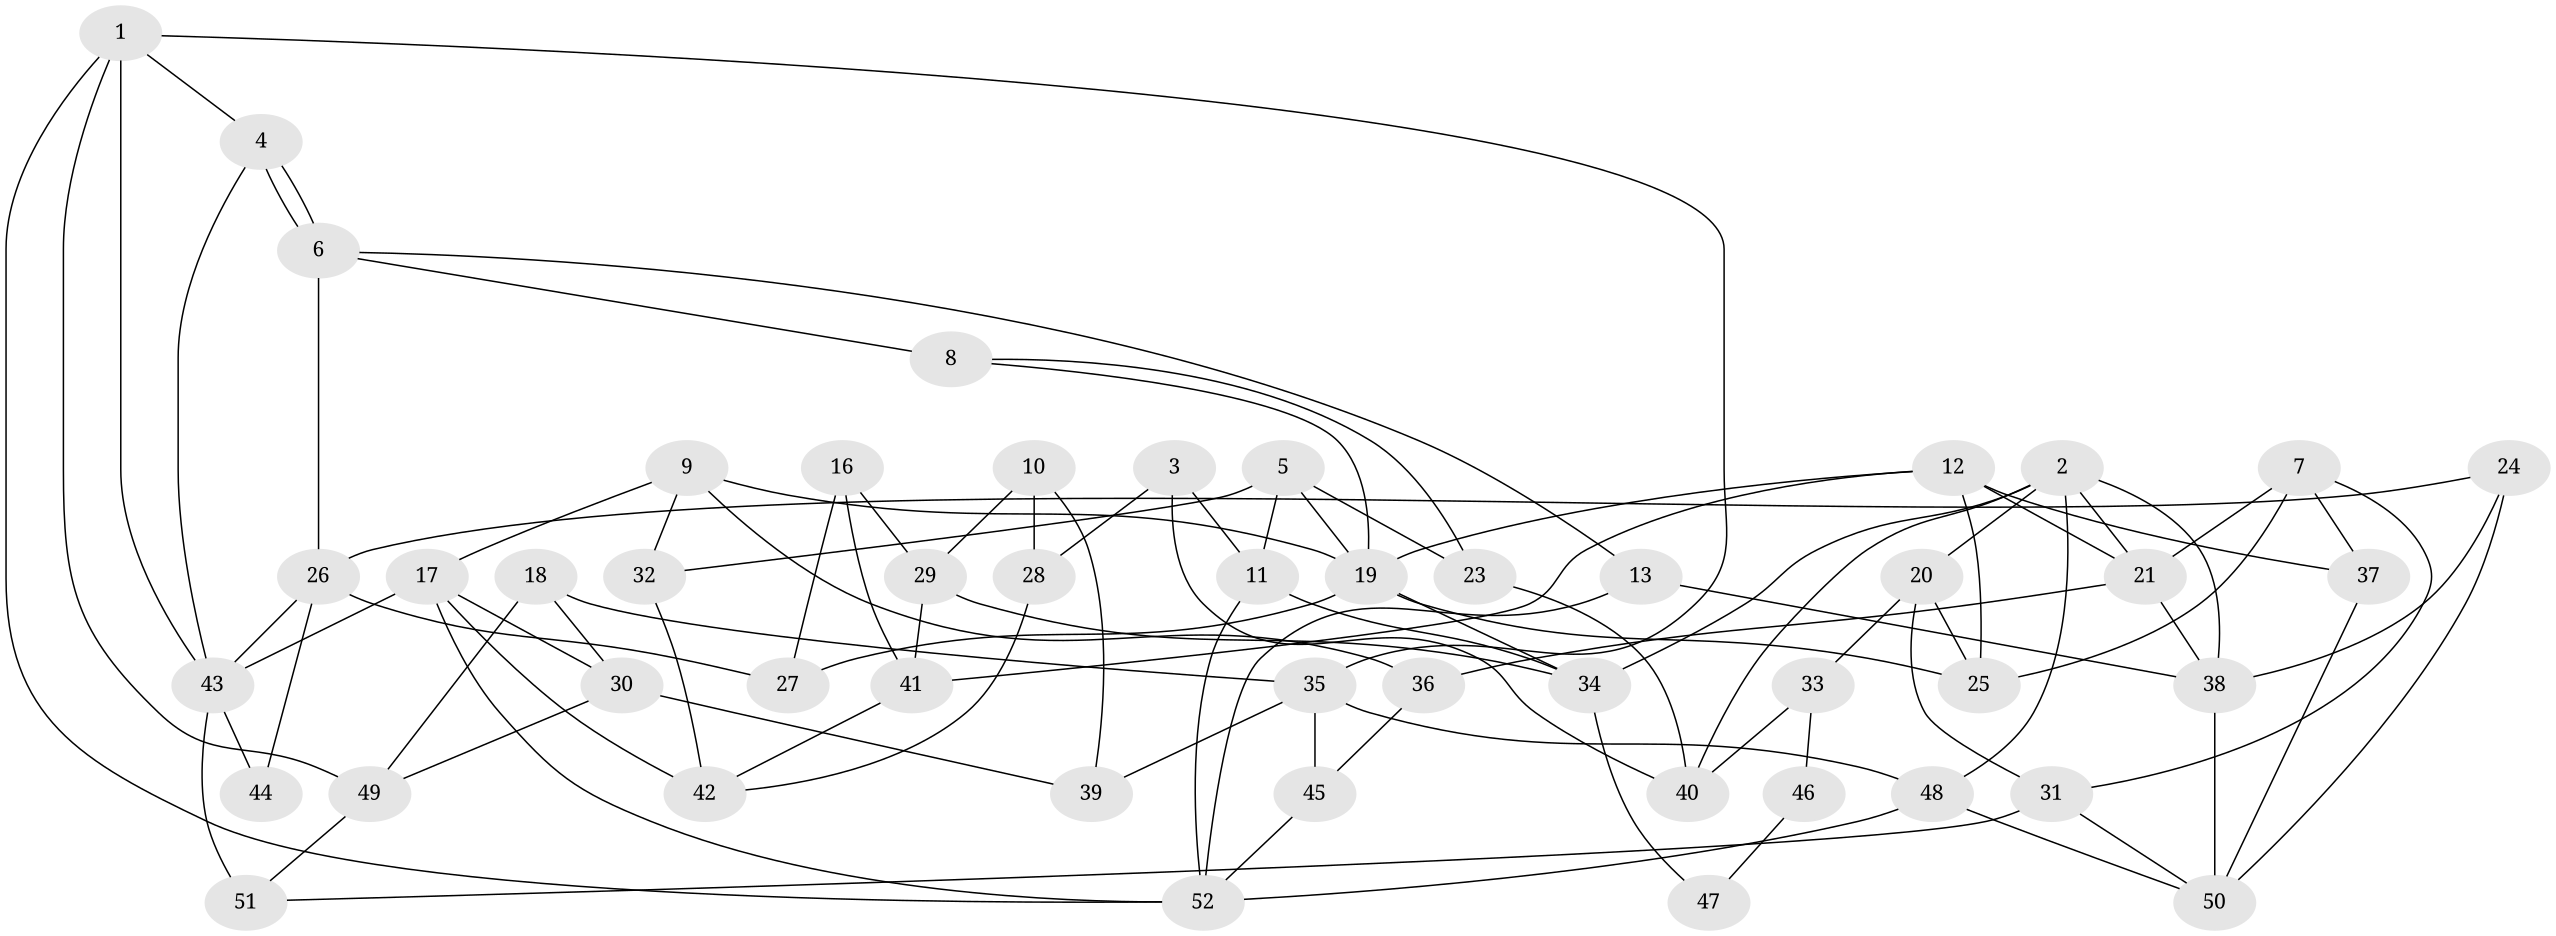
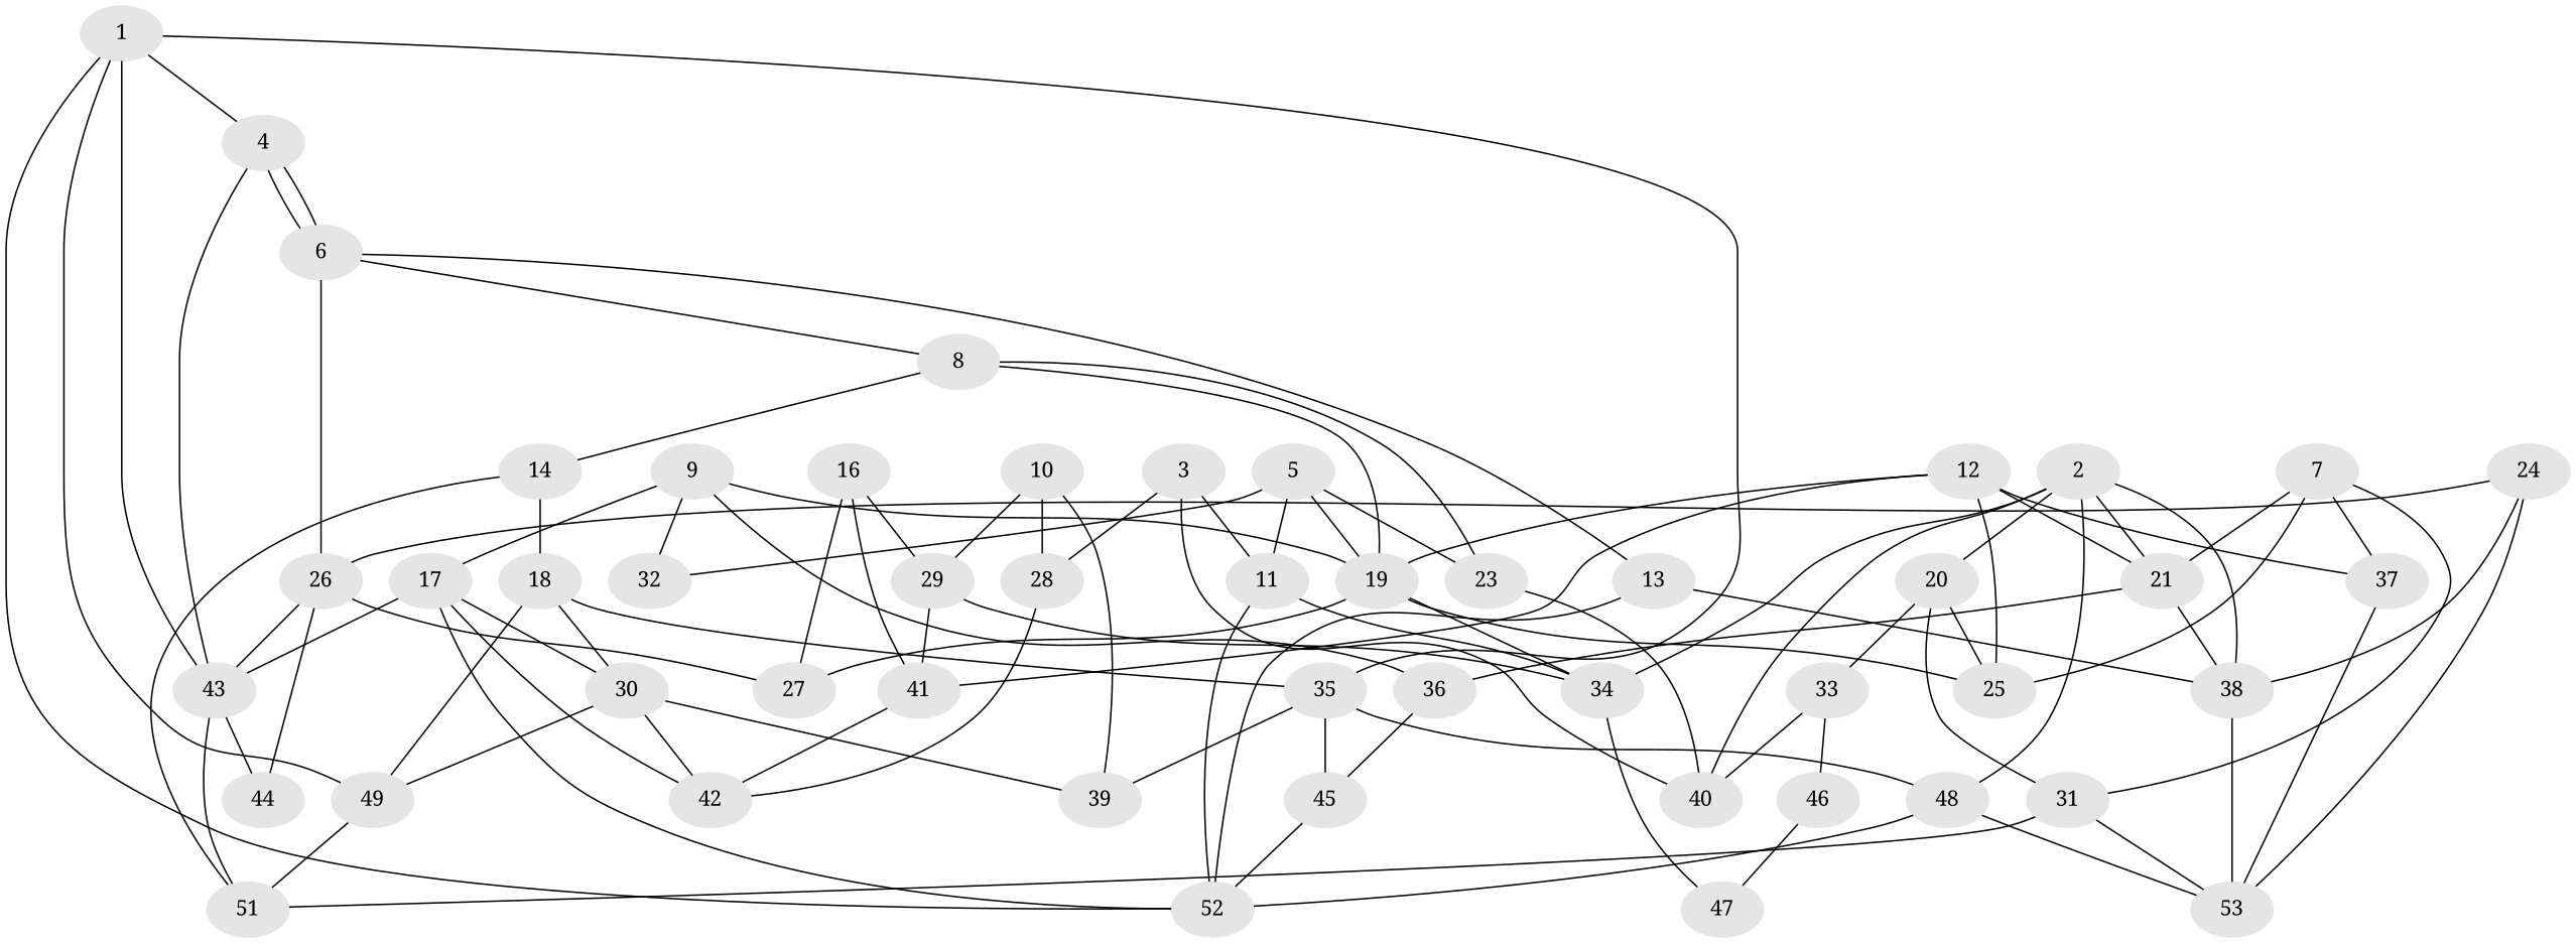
  graph {
    fontname="Noto Serif"
    node [color=gray90 fontname="Noto Serif" style=filled]
    edge [fontname="Noto Serif"]
    1
    4
    35
    43
    49
    52
    6
    48
    39
    45
    51
    44
    2
    20
    21
    34
    38
    40
    25
    31
    33
    36
    47
-   50
+   50 [label=53]
    3
    11
    28
    42
    8
    13
    26
    5
    19
    23
    32
    27
+   14
    7
    37
    18
    9
    17
    30
    10
    29
    41
    12
    16
    46
    24
    1 -- 4
    1 -- 35
    1 -- 43
    1 -- 49
    1 -- 52
    4 -- 43
    4 -- 6
    4 -- 6
    35 -- 48
    35 -- 39
    35 -- 45
    43 -- 51
    43 -- 44
    49 -- 51
    6 -- 8
    6 -- 13
    6 -- 26
    48 -- 52
    48 -- 50
    45 -- 52
    2 -- 48
    2 -- 20
    2 -- 21
    2 -- 34
    2 -- 38
    2 -- 40
    20 -- 25
    20 -- 31
    20 -- 33
    21 -- 38
    21 -- 36
    34 -- 47
    38 -- 50
    31 -- 51
    31 -- 50
    33 -- 40
    33 -- 46
    36 -- 45
    3 -- 40
    3 -- 11
    3 -- 28
    11 -- 52
    11 -- 34
    28 -- 42
    8 -- 19
    8 -- 23
+   8 -- 14
    13 -- 52
    13 -- 38
    26 -- 43
    26 -- 44
    26 -- 27
    5 -- 11
    5 -- 19
    5 -- 23
    5 -- 32
    19 -- 34
    19 -- 25
    19 -- 27
    23 -- 40
-   32 -- 42
+   30 -- 42
+   14 -- 51
+   14 -- 18
    7 -- 21
    7 -- 25
    7 -- 31
    7 -- 37
    37 -- 50
    18 -- 35
    18 -- 49
    18 -- 30
    9 -- 36
    9 -- 19
    9 -- 32
    9 -- 17
    17 -- 43
    17 -- 52
    17 -- 42
    17 -- 30
    30 -- 49
    30 -- 39
    10 -- 39
    10 -- 28
    10 -- 29
    29 -- 34
    29 -- 41
    41 -- 42
    12 -- 21
    12 -- 25
    12 -- 19
    12 -- 37
    12 -- 41
    16 -- 27
    16 -- 29
    16 -- 41
    46 -- 47
    24 -- 38
    24 -- 50
    24 -- 26
  }
